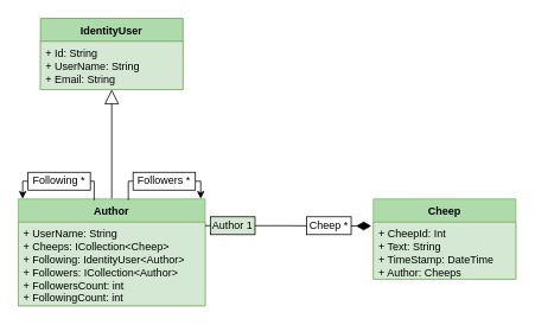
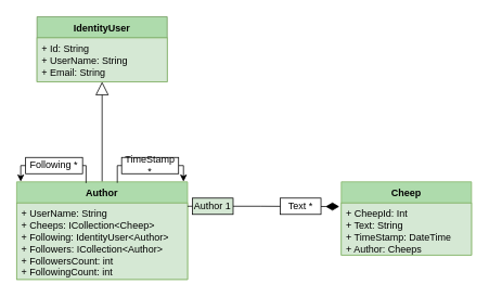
  <mxCell id="0" />
  <mxCell id="1" parent="0" />
  <mxCell id="2" style="edgeStyle=orthogonalEdgeStyle;rounded=0;orthogonalLoop=1;jettySize=auto;html=1;exitX=0.5;exitY=0;exitDx=0;exitDy=0;entryX=0.5;entryY=1;entryDx=0;entryDy=0;endArrow=block;endFill=0;strokeWidth=1;targetPerimeterSpacing=0;endSize=14;" edge="1" parent="1" source="5" target="7"><mxGeometry relative="1" as="geometry" /></mxCell>
  <mxCell id="3" style="edgeStyle=orthogonalEdgeStyle;rounded=0;orthogonalLoop=1;jettySize=auto;html=1;exitX=0;exitY=0.5;exitDx=0;exitDy=0;" edge="1" parent="1" source="15"><mxGeometry relative="1" as="geometry"><mxPoint x="25" y="222.619" as="targetPoint" /></mxGeometry></mxCell>
  <mxCell id="4" style="edgeStyle=orthogonalEdgeStyle;rounded=0;orthogonalLoop=1;jettySize=auto;html=1;exitX=1;exitY=0.5;exitDx=0;exitDy=0;" edge="1" parent="1" source="13"><mxGeometry relative="1" as="geometry"><mxPoint x="225" y="222.619" as="targetPoint" /></mxGeometry></mxCell>
  <mxCell id="5" value="Author" style="swimlane;fontStyle=1;align=center;verticalAlign=top;childLayout=stackLayout;horizontal=1;startSize=26;horizontalStack=0;resizeParent=1;resizeParentMax=0;resizeLast=0;collapsible=0;marginBottom=0;whiteSpace=wrap;html=1;fillColor=#AEDBAC;strokeColor=#82b366;swimlaneLine=1;swimlaneHead=1;connectable=1;dropTarget=1;" vertex="1" parent="1"><mxGeometry x="20" y="223" width="210" height="120" as="geometry" /></mxCell>
  <mxCell id="6" value="+ UserName: String&lt;div&gt;+ Cheeps: ICollection&amp;lt;Cheep&amp;gt;&lt;/div&gt;&lt;div&gt;+ Following: IdentityUser&amp;lt;Author&amp;gt;&lt;/div&gt;&lt;div&gt;+ Followers: ICollection&amp;lt;Author&amp;gt;&lt;/div&gt;&lt;div&gt;+ FollowersCount: int&lt;/div&gt;&lt;div&gt;+ FollowingCount: int&lt;/div&gt;" style="text;strokeColor=#82b366;fillColor=#d5e8d4;align=left;verticalAlign=top;spacingLeft=4;spacingRight=4;overflow=hidden;rotatable=0;points=[[0,0.5],[1,0.5]];portConstraint=eastwest;whiteSpace=wrap;html=1;" vertex="1" parent="5"><mxGeometry y="26" width="210" height="94" as="geometry" /></mxCell>
  <mxCell id="7" value="IdentityUser" style="swimlane;fontStyle=1;align=center;verticalAlign=top;childLayout=stackLayout;horizontal=1;startSize=26;horizontalStack=0;resizeParent=1;resizeParentMax=0;resizeLast=0;collapsible=0;marginBottom=0;whiteSpace=wrap;html=1;fillColor=#AEDBAC;strokeColor=#6D9656;" vertex="1" parent="1"><mxGeometry x="45" y="20" width="160" height="80" as="geometry" /></mxCell>
  <mxCell id="8" value="+ Id: String&lt;div&gt;+ UserName: String&lt;/div&gt;&lt;div&gt;+ Email: String&lt;/div&gt;" style="text;strokeColor=#82b366;fillColor=#d5e8d4;align=left;verticalAlign=top;spacingLeft=4;spacingRight=4;overflow=hidden;rotatable=0;points=[[0,0.5],[1,0.5]];portConstraint=eastwest;whiteSpace=wrap;html=1;" vertex="1" parent="7"><mxGeometry y="26" width="160" height="54" as="geometry" /></mxCell>
  <mxCell id="9" value="Cheep" style="swimlane;fontStyle=1;align=center;verticalAlign=top;childLayout=stackLayout;horizontal=1;startSize=26;horizontalStack=0;resizeParent=1;resizeParentMax=0;resizeLast=0;collapsible=0;marginBottom=0;whiteSpace=wrap;html=1;fillColor=#AEDBAC;strokeColor=#82b366;" vertex="1" parent="1"><mxGeometry x="419" y="223" width="160" height="90" as="geometry"><mxRectangle x="489" y="110" width="70" height="26" as="alternateBounds" /></mxGeometry></mxCell>
  <mxCell id="10" value="+ CheepId: Int&lt;div&gt;+ Text: String&lt;/div&gt;&lt;div&gt;+ TimeStamp: DateTime&lt;/div&gt;&lt;div&gt;+ Author: Cheeps&lt;/div&gt;" style="text;strokeColor=#82b366;fillColor=#d5e8d4;align=left;verticalAlign=top;spacingLeft=4;spacingRight=4;overflow=hidden;rotatable=0;points=[[0,0.5],[1,0.5]];portConstraint=eastwest;whiteSpace=wrap;html=1;" vertex="1" parent="9"><mxGeometry y="26" width="160" height="64" as="geometry" /></mxCell>
  <mxCell id="11" style="edgeStyle=orthogonalEdgeStyle;rounded=0;orthogonalLoop=1;jettySize=auto;html=1;exitX=1;exitY=0.25;exitDx=0;exitDy=0;entryX=-0.015;entryY=0.069;entryDx=0;entryDy=0;entryPerimeter=0;endArrow=diamondThin;endFill=1;endSize=14;" edge="1" parent="1" source="5" target="10"><mxGeometry relative="1" as="geometry" /></mxCell>
  <mxCell id="12" value="" style="edgeStyle=orthogonalEdgeStyle;rounded=0;orthogonalLoop=1;jettySize=auto;html=1;exitX=0.589;exitY=0.01;exitDx=0;exitDy=0;exitPerimeter=0;endArrow=open;" edge="1" parent="1" source="5" target="13"><mxGeometry relative="1" as="geometry"><mxPoint x="225" y="222.619" as="targetPoint" /><mxPoint x="144" y="224" as="sourcePoint" /></mxGeometry></mxCell>
- <mxCell id="13" value="Followers *" style="rounded=0;whiteSpace=wrap;html=1;" vertex="1" parent="1"><mxGeometry x="149" y="193" width="70" height="20" as="geometry" /></mxCell>
+ <mxCell id="13" value="TimeStamp *" style="rounded=0;whiteSpace=wrap;html=1;" vertex="1" parent="1"><mxGeometry x="149" y="193" width="70" height="20" as="geometry" /></mxCell>
  <mxCell id="14" value="" style="edgeStyle=orthogonalEdgeStyle;rounded=0;orthogonalLoop=1;jettySize=auto;html=1;exitX=0.406;exitY=0.012;exitDx=0;exitDy=0;exitPerimeter=0;" edge="1" parent="1" source="5" target="15"><mxGeometry relative="1" as="geometry"><mxPoint x="25" y="222.619" as="targetPoint" /><mxPoint x="105" y="224" as="sourcePoint" /></mxGeometry></mxCell>
  <mxCell id="15" value="Following *" style="rounded=0;whiteSpace=wrap;html=1;" vertex="1" parent="1"><mxGeometry x="31" y="193" width="70" height="20" as="geometry" /></mxCell>
  <mxCell id="16" value="Author 1" style="rounded=0;whiteSpace=wrap;html=1;fillColor=#d5e8d4;" vertex="1" parent="1"><mxGeometry x="236" y="243" width="50" height="20" as="geometry" /></mxCell>
- <mxCell id="17" value="Cheep *" style="rounded=0;whiteSpace=wrap;html=1;" vertex="1" parent="1"><mxGeometry x="344" y="243" width="50" height="20" as="geometry" /></mxCell>
+ <mxCell id="17" value="Text *" style="rounded=0;whiteSpace=wrap;html=1;" vertex="1" parent="1"><mxGeometry x="344" y="243" width="50" height="20" as="geometry" /></mxCell>
